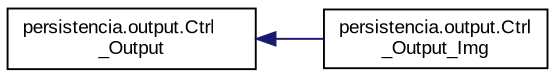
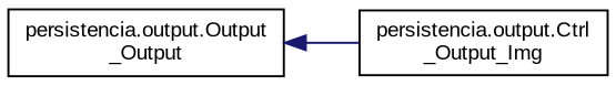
  digraph {
    rankdir=LR
    fontname="Liberation Sans"
    node [color=black fillcolor=white fontname="Liberation Sans" fontsize=10 shape=record style=filled]
-   n1 [height=0.2 label="persistencia.output.Ctrl\l_Output" width=0.4]
+   n1 [height=0.2 label="persistencia.output.Output\l_Output" width=0.4]
    n2 [height=0.2 label="persistencia.output.Ctrl\l_Output_Img" width=0.4]
    n1 -> n2 [color=midnightblue dir=back fontname="Liberation Sans" fontsize=10 labelfontname=Helvetica labelfontsize=10 style=solid]
  }
